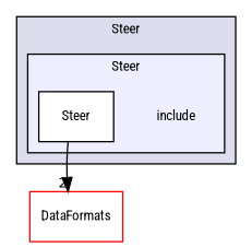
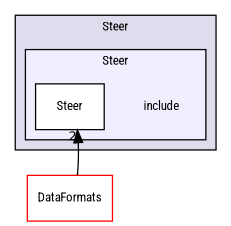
  digraph {
    compound=true
    fontname="Roboto Condensed"
    node [fontname="Roboto Condensed" fontsize=10 shape=box]
    n1 [label=include shape=plaintext]
    n2 [color=black fillcolor=white label=Steer style=filled]
    n3 [color=red label=DataFormats]
    subgraph cluster_1 {
      bgcolor="#ddddee"
      fontsize=10
      label=Steer
      pencolor=black
      subgraph cluster_2 {
        bgcolor="#eeeeff"
        fontsize=10
        pencolor=black
        n1
        n2
      }
    }
-   n2 -> n3 [headlabel=2 labeldistance=1.5 labelfontname=Helvetica labelfontsize=10 fontname="Roboto Condensed"]
+   n3 -> n2 [headlabel=2 labeldistance=1.5 labelfontname=Helvetica labelfontsize=10 fontname="Roboto Condensed"]
  }
